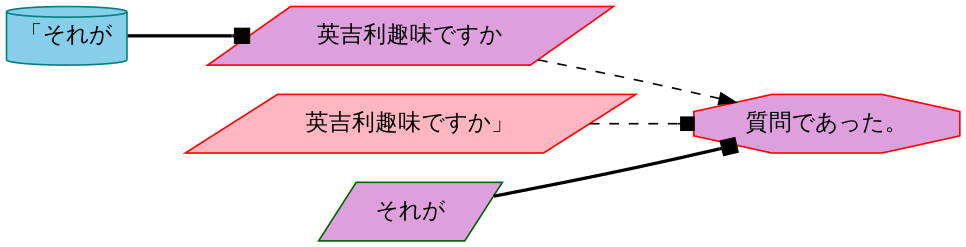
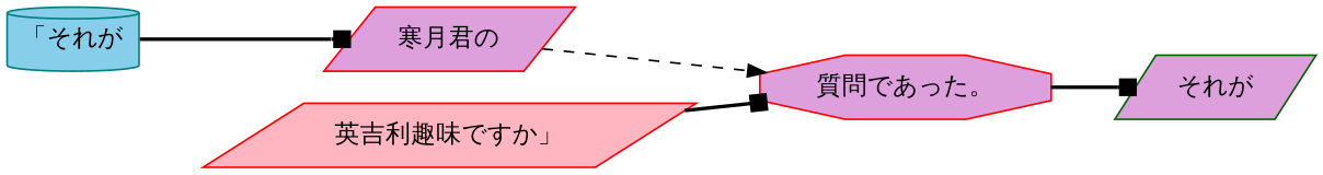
  digraph {
    fontname=Montserrat
    rankdir=LR
    node [color=red fillcolor=plum fontname=Montserrat shape=parallelogram style=filled]
    edge [arrowhead=box fontname=Montserrat style=bold]
    n1 [color=teal fillcolor=skyblue label="「それが" shape=cylinder]
-   n2 [label="英吉利趣味ですか"]
+   n2 [label="寒月君の"]
    n3 [fillcolor=lightpink label="英吉利趣味ですか」"]
    n4 [label="質問であった。" shape=octagon]
    n5 [color=darkgreen label="それが"]
    n1 -> n2
    n2 -> n4 [arrowhead=normal style=dashed]
-   n3 -> n4 [style=dashed]
-   n5 -> n4
+   n3 -> n4
+   n4 -> n5
  }
